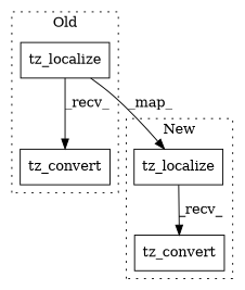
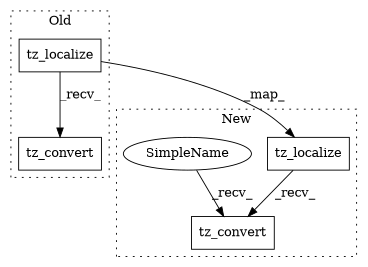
  digraph {
    node [a=32 l="11,1" shape=box]
    n1 [label=tz_convert s="476,495"]
    n2 [l="12,1" label=tz_localize s="454,474"]
    n3 [label=tz_convert s="574,593"]
    n4 [l="12,1" label=tz_localize s="466,486"]
+   n5 [a=42 l=10 label=SimpleName s=563 shape=ellipse]
    subgraph cluster_1 {
      label=Old
      style=dotted
      n1
      n2
    }
    subgraph cluster_2 {
      label=New
      style=dotted
      n3
      n4
+     n5
    }
    n2 -> n1 [label=_recv_]
    n2 -> n4 [label=_map_]
    n4 -> n3 [label=_recv_]
+   n5 -> n3 [label=_recv_]
  }
